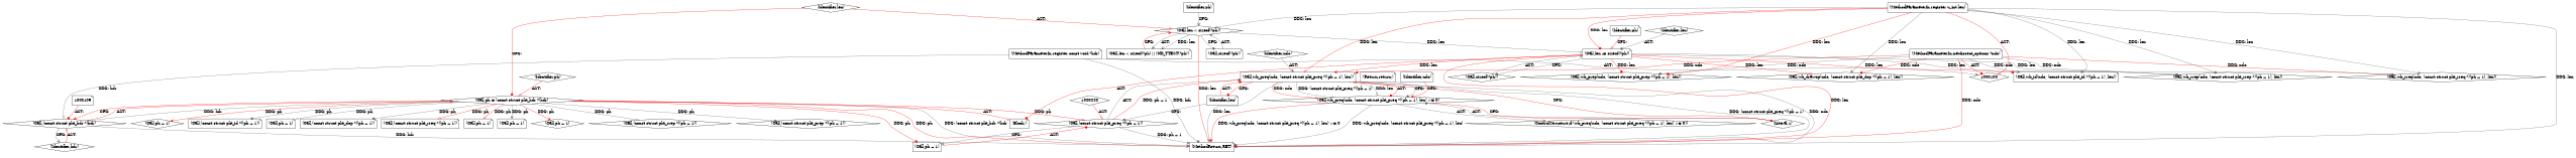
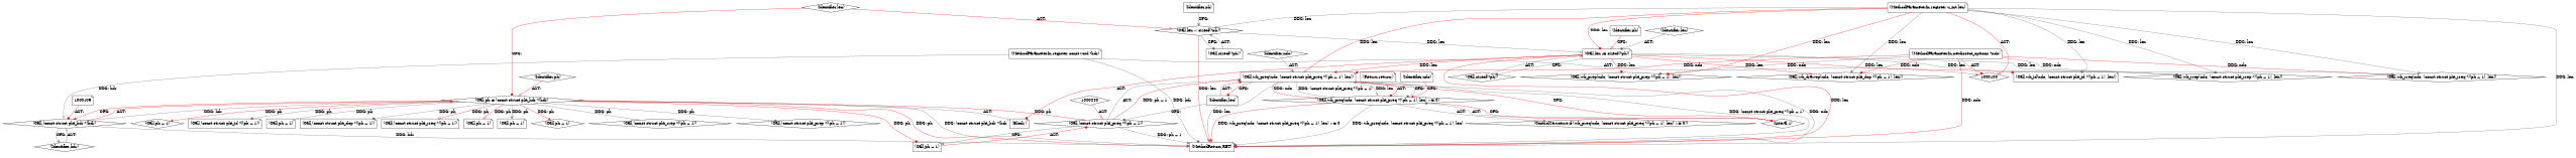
  digraph {
    node [shape=note]
    edge [arrowhead=dot color=gray40]
    n1 [label="(Call,wb_preq(ndo, (const struct pkt_preq *)(ph + 1), len))"]
    n2 [label="(Call,wb_preq(ndo, (const struct pkt_preq *)(ph + 1), len) >= 0)" shape=diamond]
    n3 [label="(MethodReturn,RET)"]
    n4 [label="(Identifier,len)"]
    n5 [label="(Literal,1)" shape=diamond]
    n6 [label="(ControlStructure,if (wb_preq(ndo, (const struct pkt_preq *)(ph + 1), len) >= 0))" shape=diamond]
    n7 [label="(Call,(const struct pkt_preq *)(ph + 1))" shape=diamond]
    n8 [label="(MethodParameterIn,netdissect_options *ndo)"]
    n9 [label="(Call,wb_rrep(ndo, (const struct pkt_rrep *)(ph + 1), len))" shape=diamond]
    n10 [label="(Call,wb_prep(ndo, (const struct pkt_prep *)(ph + 1), len))" shape=diamond]
    n11 [label="(Call,wb_drawop(ndo, (const struct pkt_dop *)(ph + 1), len))" shape=diamond]
    n12 [label="(Call,wb_id(ndo, (const struct pkt_id *)(ph + 1), len))"]
    n13 [label="(Call,wb_rreq(ndo, (const struct pkt_rreq *)(ph + 1), len))" shape=diamond]
    1000100 [shape=diamond]
    n15 [label="(Call,ph + 1)"]
    n16 [label="(Call,ph = (const struct pkt_hdr *)hdr)" shape=diamond]
    n17 [label="(Call,(const struct pkt_hdr *)hdr)" shape=diamond]
    n18 [label="(Call,ph + 1)" shape=diamond]
    n19 [label="(Call,(const struct pkt_id *)(ph + 1))"]
    n20 [label="(Block,)"]
    n21 [label="(Call,ph + 1)"]
    n22 [label="(Call,(const struct pkt_dop *)(ph + 1))"]
    n23 [label="(Call,(const struct pkt_rreq *)(ph + 1))"]
    n24 [label="(Call,ph + 1)"]
    n25 [label="(Call,ph + 1)"]
    n26 [label="(Call,ph + 1)" shape=diamond]
    n27 [label="(Call,(const struct pkt_rrep *)(ph + 1))" shape=diamond]
    n28 [label="(Call,(const struct pkt_prep *)(ph + 1))" shape=diamond]
    n29 [label="(Identifier,hdr)" shape=diamond]
    n30 [label="(MethodParameterIn,register const void *hdr)"]
    n31 [label="(Call,len -= sizeof(*ph))"]
    n32 [label="(Call,sizeof(*ph))" shape=diamond]
    n33 [label="(Call,len < sizeof(*ph))" shape=diamond]
-   n34 [label="(Call,len < sizeof(*ph) || !ND_TTEST(*ph))"]
    n35 [label="(Call,sizeof(*ph))"]
    n36 [label="(MethodParameterIn,register u_int len)"]
    n37 [label="(Identifier,ndo)" shape=diamond]
    n38 [label="(Identifier,ph)"]
    n39 [label="(Identifier,len)" shape=diamond]
    n40 [label="(Return,return;)"]
    n41 [label="(Identifier,ndo)"]
    n42 [label="(Identifier,ph)"]
    n43 [label="(Identifier,ph)" shape=diamond]
    n44 [label="(Identifier,len)" shape=diamond]
    1000240 [shape=diamond]
    1000109
    n1 -> n2 [color=red label="AST: "]
    n1 -> n2 [arrowhead=onormal color=red label="DDG: ndo"]
    n1 -> n2 [arrowhead=onormal label="DDG: (const struct pkt_preq *)(ph + 1)"]
    n1 -> n2 [arrowhead=onormal label="DDG: len"]
    n1 -> n3 [arrowhead=vee label="DDG: (const struct pkt_preq *)(ph + 1)"]
    n1 -> n3 [arrowhead=onormal label="DDG: ndo"]
    n1 -> n3 [arrowhead=vee label="DDG: len"]
    n1 -> n4 [color=red label="CFG: "]
    n2 -> n3 [label="DDG: wb_preq(ndo, (const struct pkt_preq *)(ph + 1), len)"]
    n2 -> n3 [arrowhead=vee color=red label="DDG: wb_preq(ndo, (const struct pkt_preq *)(ph + 1), len) >= 0"]
    n2 -> n5 [color=red label="CFG: "]
    n2 -> n6 [arrowhead=vee label="AST: "]
    n4 -> n1 [color=red label="AST: "]
    n4 -> n7 [label="CFG: "]
    n5 -> n1 [arrowhead=onormal color=red label="CFG: "]
    n5 -> n2 [label="AST: "]
    n7 -> n1 [label="AST: "]
    n7 -> n1 [arrowhead=onormal color=red label="DDG: ph + 1"]
    n7 -> n3 [arrowhead=vee label="DDG: ph + 1"]
    n7 -> n15 [arrowhead=vee label="CFG: "]
    n8 -> n1 [color=red label="DDG: ndo"]
    n8 -> n3 [arrowhead=vee color=red label="DDG: ndo"]
    n8 -> n9 [arrowhead=onormal label="DDG: ndo"]
    n8 -> n10 [label="DDG: ndo"]
    n8 -> n11 [color=red label="DDG: ndo"]
-   n8 -> n12 [arrowhead=vee label="DDG: ndo"]
    n8 -> n13 [arrowhead=onormal color=red label="DDG: ndo"]
    n8 -> 1000100 [color=red label="AST: "]
    n15 -> n7 [color=red label="AST: "]
    n16 -> n3 [arrowhead=vee label="DDG: (const struct pkt_hdr *)hdr"]
    n16 -> n3 [arrowhead=onormal color=red label="DDG: ph"]
    n16 -> n7 [arrowhead=onormal color=red label="DDG: ph"]
    n16 -> n15 [color=red label="DDG: ph"]
    n16 -> n17 [arrowhead=vee color=red label="CFG: "]
    n16 -> n18 [arrowhead=vee color=red label="DDG: ph"]
    n16 -> n19 [label="DDG: ph"]
-   n16 -> n20 [arrowhead=onormal color=red label="AST: "]
+   n16 -> n20 [arrowhead=onormal label="AST: "]
    n16 -> n21 [arrowhead=onormal label="DDG: ph"]
    n16 -> n22 [label="DDG: ph"]
    n16 -> n23 [arrowhead=onormal color=red label="DDG: ph"]
    n16 -> n24 [arrowhead=onormal color=red label="DDG: ph"]
    n16 -> n25 [arrowhead=vee label="DDG: ph"]
    n16 -> n26 [arrowhead=vee color=red label="DDG: ph"]
    n16 -> n27 [arrowhead=onormal label="DDG: ph"]
    n16 -> n28 [label="DDG: ph"]
    n17 -> n3 [arrowhead=vee label="DDG: hdr"]
    n17 -> n16 [arrowhead=vee color=red label="AST: "]
    n17 -> n16 [arrowhead=onormal label="DDG: hdr"]
    n17 -> n29 [arrowhead=vee label="CFG: "]
-   n29 -> n17 [arrowhead=onormal color=red label="AST: "]
+   n29 -> n17 [arrowhead=onormal label="AST: "]
    n30 -> n3 [label="DDG: hdr"]
    n30 -> 1000100 [arrowhead=vee label="AST: "]
    n30 -> n17 [arrowhead=onormal label="DDG: hdr"]
    n31 -> n1 [arrowhead=vee color=red label="DDG: len"]
    n31 -> n3 [color=red label="DDG: len"]
    n31 -> n9 [label="DDG: len"]
    n31 -> n10 [color=red label="DDG: len"]
    n31 -> n11 [arrowhead=onormal color=red label="DDG: len"]
    n31 -> n12 [color=red label="DDG: len"]
    n31 -> n13 [label="DDG: len"]
    n31 -> n20 [color=red label="AST: "]
    n31 -> n32 [label="CFG: "]
    n32 -> n31 [arrowhead=vee label="AST: "]
    n33 -> n3 [arrowhead=onormal color=red label="DDG: len"]
    n33 -> n31 [arrowhead=onormal label="DDG: len"]
-   n33 -> n34 [arrowhead=vee label="AST: "]
-   n33 -> n34 [arrowhead=vee label="DDG: len"]
    n33 -> n35 [label="CFG: "]
-   n34 -> n33 [arrowhead=vee color=red label="CFG: "]
    n35 -> n33 [arrowhead=vee label="AST: "]
    n36 -> n1 [arrowhead=onormal color=red label="DDG: len"]
    n36 -> n3 [arrowhead=vee label="DDG: len"]
    n36 -> n9 [label="DDG: len"]
    n36 -> n10 [color=red label="DDG: len"]
    n36 -> n11 [arrowhead=vee label="DDG: len"]
    n36 -> n12 [label="DDG: len"]
    n36 -> n13 [arrowhead=vee label="DDG: len"]
    n36 -> 1000100 [arrowhead=onormal color=red label="AST: "]
    n36 -> n31 [color=red label="DDG: len"]
    n36 -> n33 [arrowhead=onormal label="DDG: len"]
    n37 -> n1 [arrowhead=vee label="AST: "]
    n38 -> n31 [arrowhead=onormal color=red label="CFG: "]
    n39 -> n16 [color=red label="CFG: "]
    n39 -> n33 [arrowhead=onormal color=red label="AST: "]
    n40 -> n2 [label="CFG: "]
    n41 -> n2 [arrowhead=vee color=red label="CFG: "]
    n42 -> n33 [arrowhead=vee label="CFG: "]
    n43 -> n16 [arrowhead=onormal color=red label="AST: "]
    n44 -> n31 [label="AST: "]
    1000240 -> n7 [arrowhead=onormal color=red label="AST: "]
    1000109 -> n17 [color=red label="AST: "]
  }
